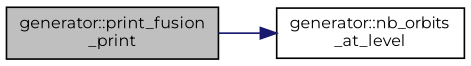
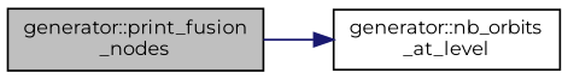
  digraph {
    rankdir=LR
    fontname=Montserrat
    node [color=black fontname=Montserrat fontsize=10 shape=record style=filled]
-   n1 [fillcolor=grey75 fontcolor=black height=0.2 label="generator::print_fusion\l_print" width=0.4]
+   n1 [fillcolor=grey75 fontcolor=black height=0.2 label="generator::print_fusion\l_nodes" width=0.4]
    n2 [fillcolor=white height=0.2 label="generator::nb_orbits\l_at_level" width=0.4]
    n1 -> n2 [color=midnightblue fontname=Montserrat fontsize=10 labelfontname=Helvetica labelfontsize=10 style=solid]
  }
